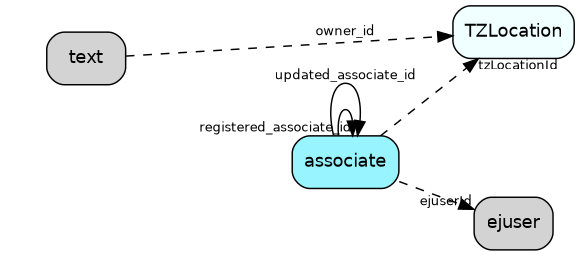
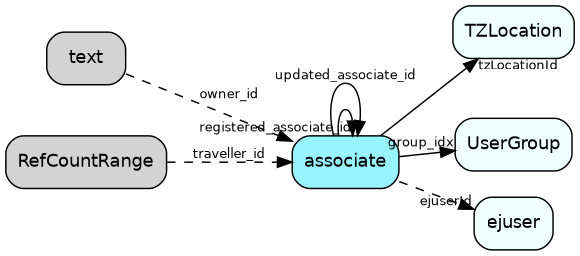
  digraph {
    rankdir=LR
    node [fillcolor=azure1 fontname=Helvetica fontsize=12 shape=box style="rounded, filled"]
    edge [fontname=Helvetica fontsize=9]
    associate [fillcolor=cadetblue1]
+   UserGroup
    TZLocation
-   ejuser [fillcolor=lightgrey]
+   ejuser
    text [fillcolor=""]
+   RefCountRange [fillcolor=""]
    associate -> associate [headlabel=registered_associate_id]
    associate -> associate [label=updated_associate_id]
-   associate -> TZLocation [headlabel=tzLocationId style=dashed]
+   associate -> UserGroup [headlabel=group_idx]
+   associate -> TZLocation [headlabel=tzLocationId]
    associate -> ejuser [headlabel=ejuserId style=dashed]
-   text -> TZLocation [label=owner_id style=dashed]
+   text -> associate [label=owner_id style=dashed]
+   RefCountRange -> associate [label=traveller_id style=dashed]
  }
